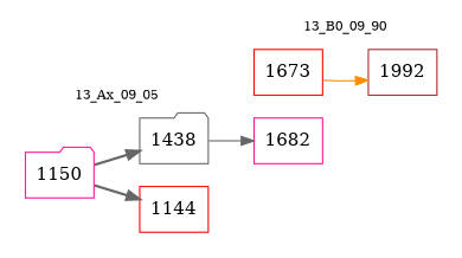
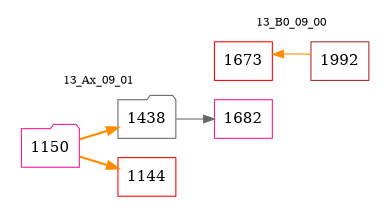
  digraph {
    rankdir=LR
    node [color=deeppink shape=box]
    edge [color=gray40 style=bold]
    n1 [label=1150 shape=folder]
    n2 [color=red label=1144]
    n3 [color=gray40 label=1438 shape=folder]
    n4 [color=red label=1673]
    n5 [label=1682]
    n6 [color=brown label=1992]
    subgraph cluster_1 {
      color=white
      fontsize=10
-     label="13_Ax_09_05"
+     label="13_Ax_09_01"
      n1
      n2
      n3
    }
    subgraph cluster_2 {
      color=white
      fontsize=10
-     label="13_B0_09_90"
+     label="13_B0_09_00"
      n4
      n5
      n6
    }
-   n1 -> n2
-   n1 -> n3
+   n1 -> n2 [color=darkorange]
+   n1 -> n3 [color=darkorange]
    n3 -> n5 [style=solid]
-   n4 -> n6 [color=darkorange style=solid]
+   n6 -> n4 [color=darkorange style=solid]
  }
